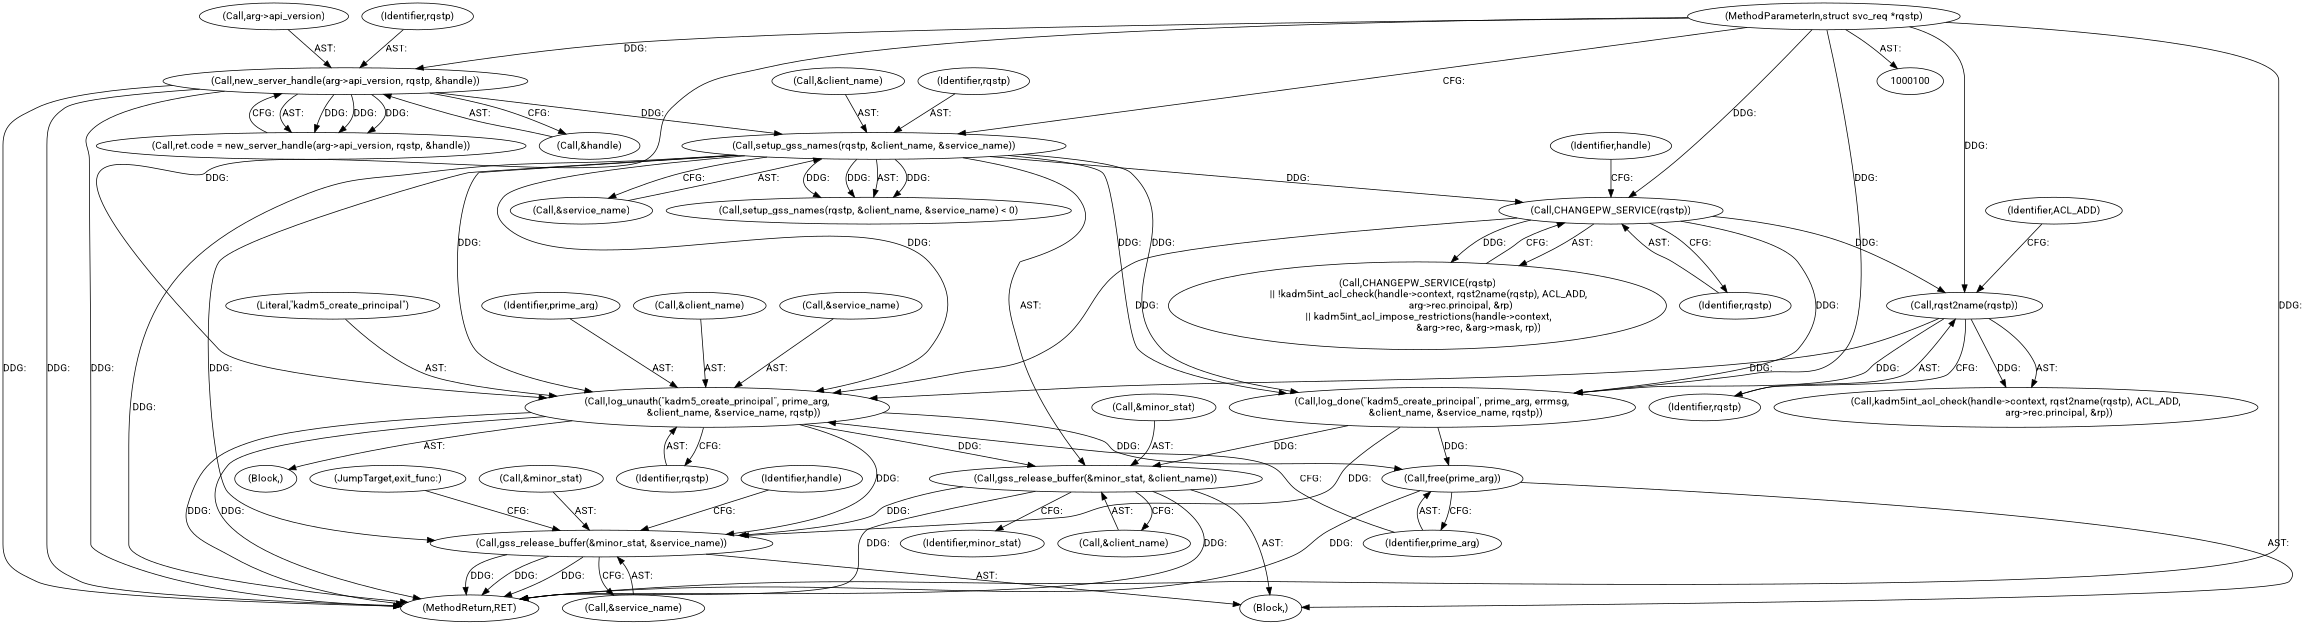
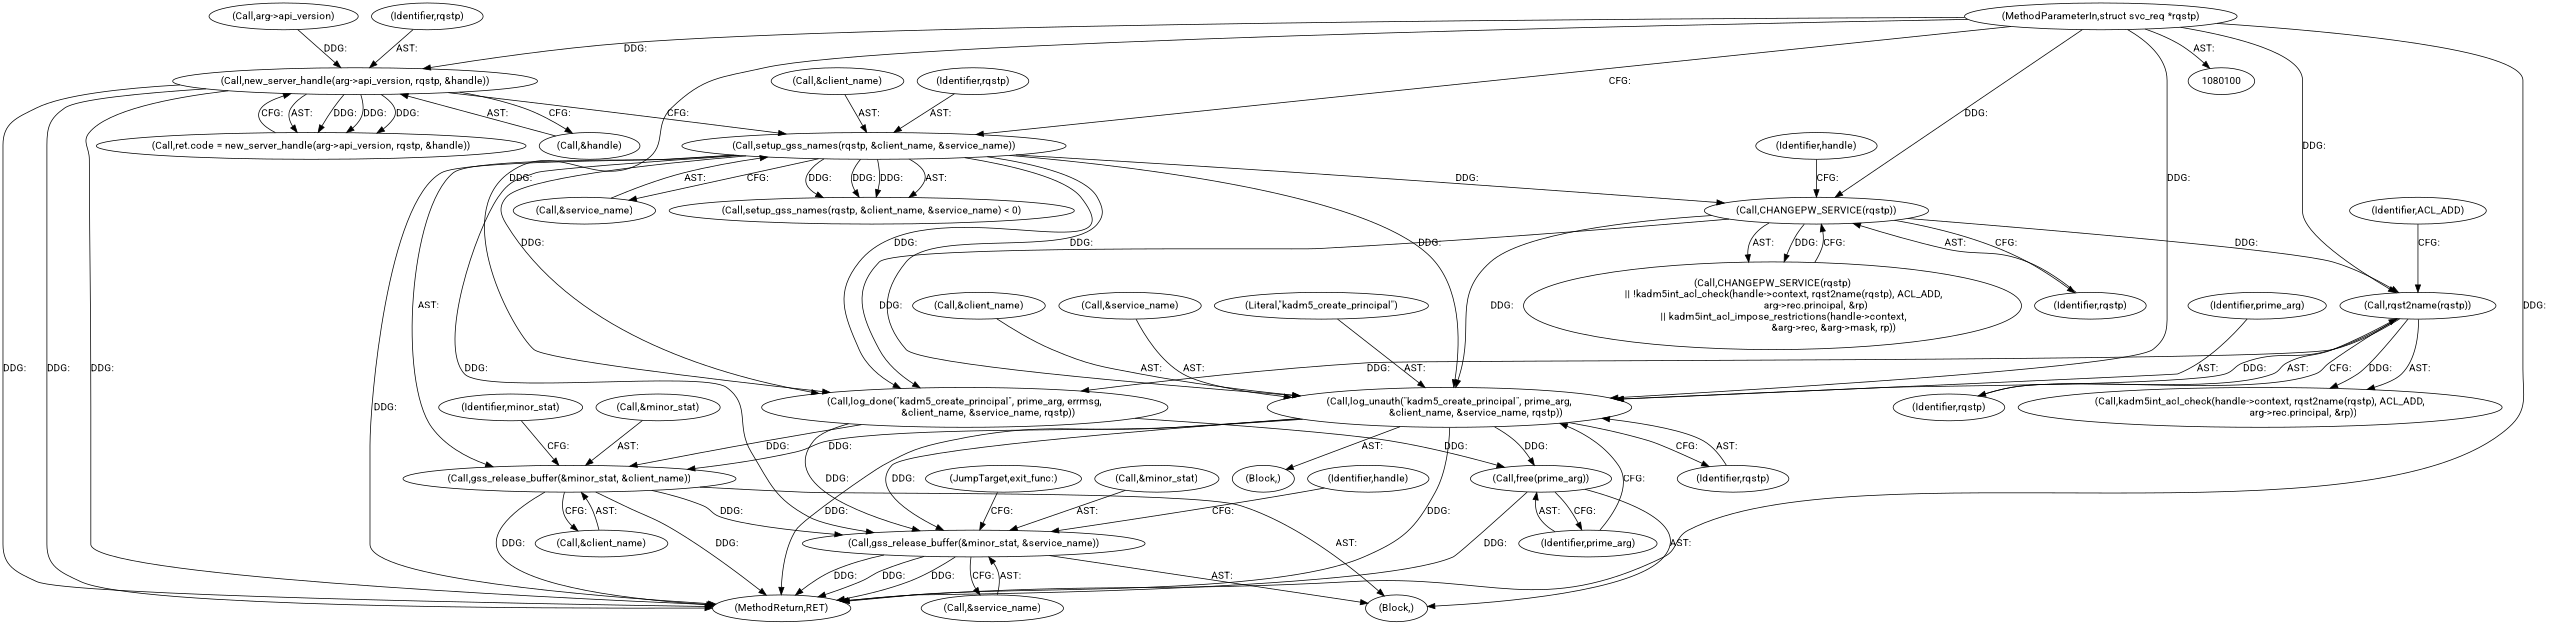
  digraph {
    fontname=Roboto
    node [fontname=Roboto]
    edge [fontname=Roboto]
    n1 [label="(Call,log_unauth(\"kadm5_create_principal\", prime_arg,\n                   &client_name, &service_name, rqstp))"]
    n2 [label="(Call,free(prime_arg))"]
    n3 [label="(Call,gss_release_buffer(&minor_stat, &client_name))"]
    n4 [label="(Call,gss_release_buffer(&minor_stat, &service_name))"]
    n5 [label="(Identifier,rqstp)"]
    n6 [label="(MethodReturn,RET)"]
    n7 [label="(Block,)"]
    n8 [label="(Block,)"]
    n9 [label="(Identifier,prime_arg)"]
    n10 [label="(Call,&client_name)"]
    n11 [label="(Call,&service_name)"]
    n12 [label="(Call,setup_gss_names(rqstp, &client_name, &service_name))"]
    n13 [label="(Call,CHANGEPW_SERVICE(rqstp))"]
    n14 [label="(Call,log_done(\"kadm5_create_principal\", prime_arg, errmsg,\n                 &client_name, &service_name, rqstp))"]
    n15 [label="(Call,&service_name)"]
    n16 [label="(Call,setup_gss_names(rqstp, &client_name, &service_name) < 0)"]
    n17 [label="(Call,rqst2name(rqstp))"]
    n18 [label="(Call,CHANGEPW_SERVICE(rqstp)\n        || !kadm5int_acl_check(handle->context, rqst2name(rqstp), ACL_ADD,\n                               arg->rec.principal, &rp)\n        || kadm5int_acl_impose_restrictions(handle->context,\n                                            &arg->rec, &arg->mask, rp))"]
    n19 [label="(Identifier,rqstp)"]
    n20 [label="(Call,new_server_handle(arg->api_version, rqstp, &handle))"]
    n21 [label="(Call,ret.code = new_server_handle(arg->api_version, rqstp, &handle))"]
    n22 [label="(Call,&handle)"]
    n23 [label="(MethodParameterIn,struct svc_req *rqstp)"]
-   1000100
+   1000100 [label=1080100]
    n25 [label="(Identifier,rqstp)"]
    n26 [label="(Call,kadm5int_acl_check(handle->context, rqst2name(rqstp), ACL_ADD,\n                               arg->rec.principal, &rp))"]
    n27 [label="(Identifier,prime_arg)"]
    n28 [label="(Call,&client_name)"]
    n29 [label="(Call,&client_name)"]
    n30 [label="(Identifier,handle)"]
    n31 [label="(Identifier,rqstp)"]
    n32 [label="(Identifier,rqstp)"]
    n33 [label="(JumpTarget,exit_func:)"]
    n34 [label="(Identifier,minor_stat)"]
    n35 [label="(Call,&minor_stat)"]
    n36 [label="(Call,arg->api_version)"]
    n37 [label="(Call,&service_name)"]
    n38 [label="(Identifier,ACL_ADD)"]
    n39 [label="(Call,&minor_stat)"]
    n40 [label="(Identifier,handle)"]
    n41 [label="(Literal,\"kadm5_create_principal\")"]
    n1 -> n2 [label="DDG: "]
    n1 -> n3 [label="DDG: "]
    n1 -> n4 [label="DDG: "]
    n1 -> n5 [label="CFG: "]
    n1 -> n6 [label="DDG: "]
    n1 -> n6 [label="DDG: "]
    n1 -> n7 [label="AST: "]
    n2 -> n6 [label="DDG: "]
    n2 -> n8 [label="AST: "]
    n2 -> n9 [label="CFG: "]
    n3 -> n4 [label="DDG: "]
    n3 -> n6 [label="DDG: "]
    n3 -> n6 [label="DDG: "]
    n3 -> n8 [label="AST: "]
    n3 -> n10 [label="CFG: "]
    n4 -> n6 [label="DDG: "]
    n4 -> n6 [label="DDG: "]
    n4 -> n6 [label="DDG: "]
    n4 -> n8 [label="AST: "]
    n4 -> n11 [label="CFG: "]
    n5 -> n1 [label="AST: "]
    n9 -> n1 [label="CFG: "]
    n9 -> n2 [label="AST: "]
    n10 -> n3 [label="AST: "]
    n11 -> n4 [label="AST: "]
    n12 -> n1 [label="DDG: "]
    n12 -> n1 [label="DDG: "]
    n12 -> n3 [label="AST: "]
    n12 -> n4 [label="DDG: "]
    n12 -> n6 [label="DDG: "]
    n12 -> n13 [label="DDG: "]
    n12 -> n14 [label="DDG: "]
    n12 -> n14 [label="DDG: "]
    n12 -> n15 [label="CFG: "]
    n12 -> n16 [label="AST: "]
    n12 -> n16 [label="DDG: "]
    n12 -> n16 [label="DDG: "]
    n12 -> n16 [label="DDG: "]
    n13 -> n1 [label="DDG: "]
    n13 -> n14 [label="DDG: "]
    n13 -> n17 [label="DDG: "]
    n13 -> n18 [label="AST: "]
    n13 -> n18 [label="DDG: "]
    n13 -> n19 [label="CFG: "]
    n14 -> n2 [label="DDG: "]
    n14 -> n3 [label="DDG: "]
    n14 -> n4 [label="DDG: "]
    n15 -> n12 [label="AST: "]
    n17 -> n1 [label="DDG: "]
    n17 -> n14 [label="DDG: "]
    n17 -> n25 [label="CFG: "]
    n17 -> n26 [label="AST: "]
    n17 -> n26 [label="DDG: "]
    n18 -> n13 [label="CFG: "]
    n19 -> n13 [label="AST: "]
    n20 -> n6 [label="DDG: "]
    n20 -> n6 [label="DDG: "]
    n20 -> n6 [label="DDG: "]
-   n20 -> n12 [label="DDG: "]
+   n20 -> n12 [label="CFG: "]
    n20 -> n21 [label="AST: "]
    n20 -> n21 [label="DDG: "]
    n20 -> n21 [label="DDG: "]
    n20 -> n21 [label="DDG: "]
    n20 -> n22 [label="CFG: "]
    n21 -> n20 [label="CFG: "]
    n22 -> n20 [label="AST: "]
    n23 -> n1 [label="DDG: "]
    n23 -> n6 [label="DDG: "]
    n23 -> n12 [label="CFG: "]
    n23 -> n13 [label="DDG: "]
    n23 -> n14 [label="DDG: "]
    n23 -> n17 [label="DDG: "]
    n23 -> n20 [label="DDG: "]
    n23 -> 1000100 [label="AST: "]
    n25 -> n17 [label="AST: "]
    n27 -> n1 [label="AST: "]
    n28 -> n1 [label="AST: "]
    n29 -> n12 [label="AST: "]
    n30 -> n13 [label="CFG: "]
    n31 -> n12 [label="AST: "]
    n32 -> n20 [label="AST: "]
    n33 -> n4 [label="CFG: "]
-   n3 -> n34 [label="CFG: "]
+   n34 -> n3 [label="CFG: "]
    n35 -> n4 [label="AST: "]
-   n36 -> n20 [label="AST: "]
+   n36 -> n20 [label="DDG: "]
    n37 -> n1 [label="AST: "]
    n38 -> n17 [label="CFG: "]
    n39 -> n3 [label="AST: "]
    n40 -> n4 [label="CFG: "]
    n41 -> n1 [label="AST: "]
  }
